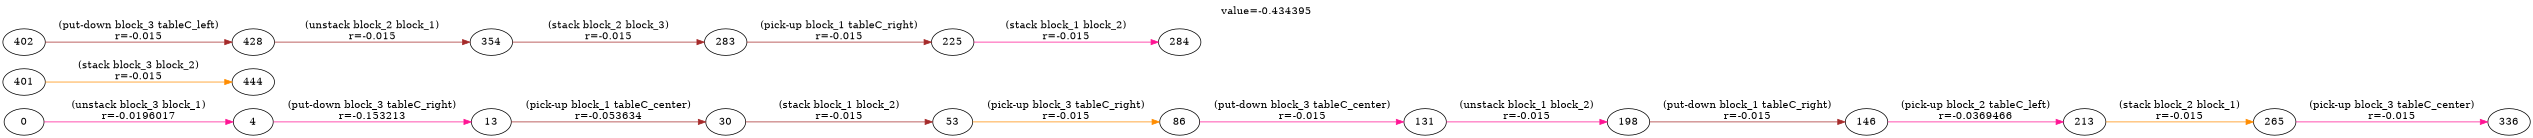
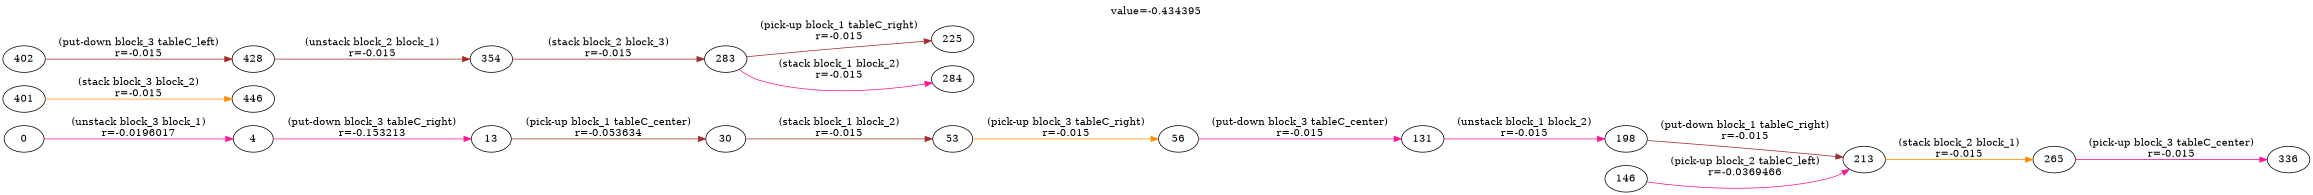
  digraph {
    label="value=-0.434395"
    labelloc=top
    rankdir=LR
    edge [color=deeppink]
    0
    4
    13
    n4 [label=30]
    53
-   86
+   86 [label=56]
    131
    198
    146
    213
    265
    336
    401
-   446 [label=444]
+   446
    n15 [label=428]
    402
    354
    283
    225
    284
    0 -> 4 [label="(unstack block_3 block_1)\nr=-0.0196017"]
    4 -> 13 [label="(put-down block_3 tableC_right)\nr=-0.153213"]
    13 -> n4 [color=brown label="(pick-up block_1 tableC_center)\nr=-0.053634"]
    n4 -> 53 [color=brown label="(stack block_1 block_2)\nr=-0.015"]
    53 -> 86 [color=darkorange label="(pick-up block_3 tableC_right)\nr=-0.015"]
    86 -> 131 [label="(put-down block_3 tableC_center)\nr=-0.015"]
    131 -> 198 [label="(unstack block_1 block_2)\nr=-0.015"]
-   198 -> 146 [color=brown label="(put-down block_1 tableC_right)\nr=-0.015"]
+   198 -> 213 [color=brown label="(put-down block_1 tableC_right)\nr=-0.015"]
    146 -> 213 [label="(pick-up block_2 tableC_left)\nr=-0.0369466"]
    213 -> 265 [color=darkorange label="(stack block_2 block_1)\nr=-0.015"]
    265 -> 336 [label="(pick-up block_3 tableC_center)\nr=-0.015"]
    401 -> 446 [color=darkorange label="(stack block_3 block_2)\nr=-0.015"]
    n15 -> 354 [color=brown label="(unstack block_2 block_1)\nr=-0.015"]
    402 -> n15 [color=brown label="(put-down block_3 tableC_left)\nr=-0.015"]
    354 -> 283 [color=brown label="(stack block_2 block_3)\nr=-0.015"]
    283 -> 225 [color=brown label="(pick-up block_1 tableC_right)\nr=-0.015"]
-   225 -> 284 [label="(stack block_1 block_2)\nr=-0.015"]
+   283 -> 284 [label="(stack block_1 block_2)\nr=-0.015"]
  }
